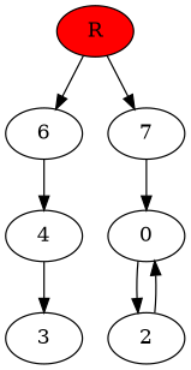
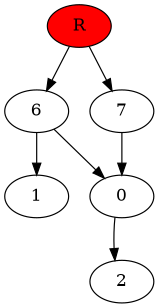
  digraph {
-   1 [label=4]
-   3
+   1
    n3 [label=0]
    2
    6
    7
    R [fillcolor="#ff0000" style=filled]
-   1 -> 3
    n3 -> 2
-   2 -> n3
+   6 -> n3
    6 -> 1
    7 -> n3
    R -> 6
    R -> 7
  }
